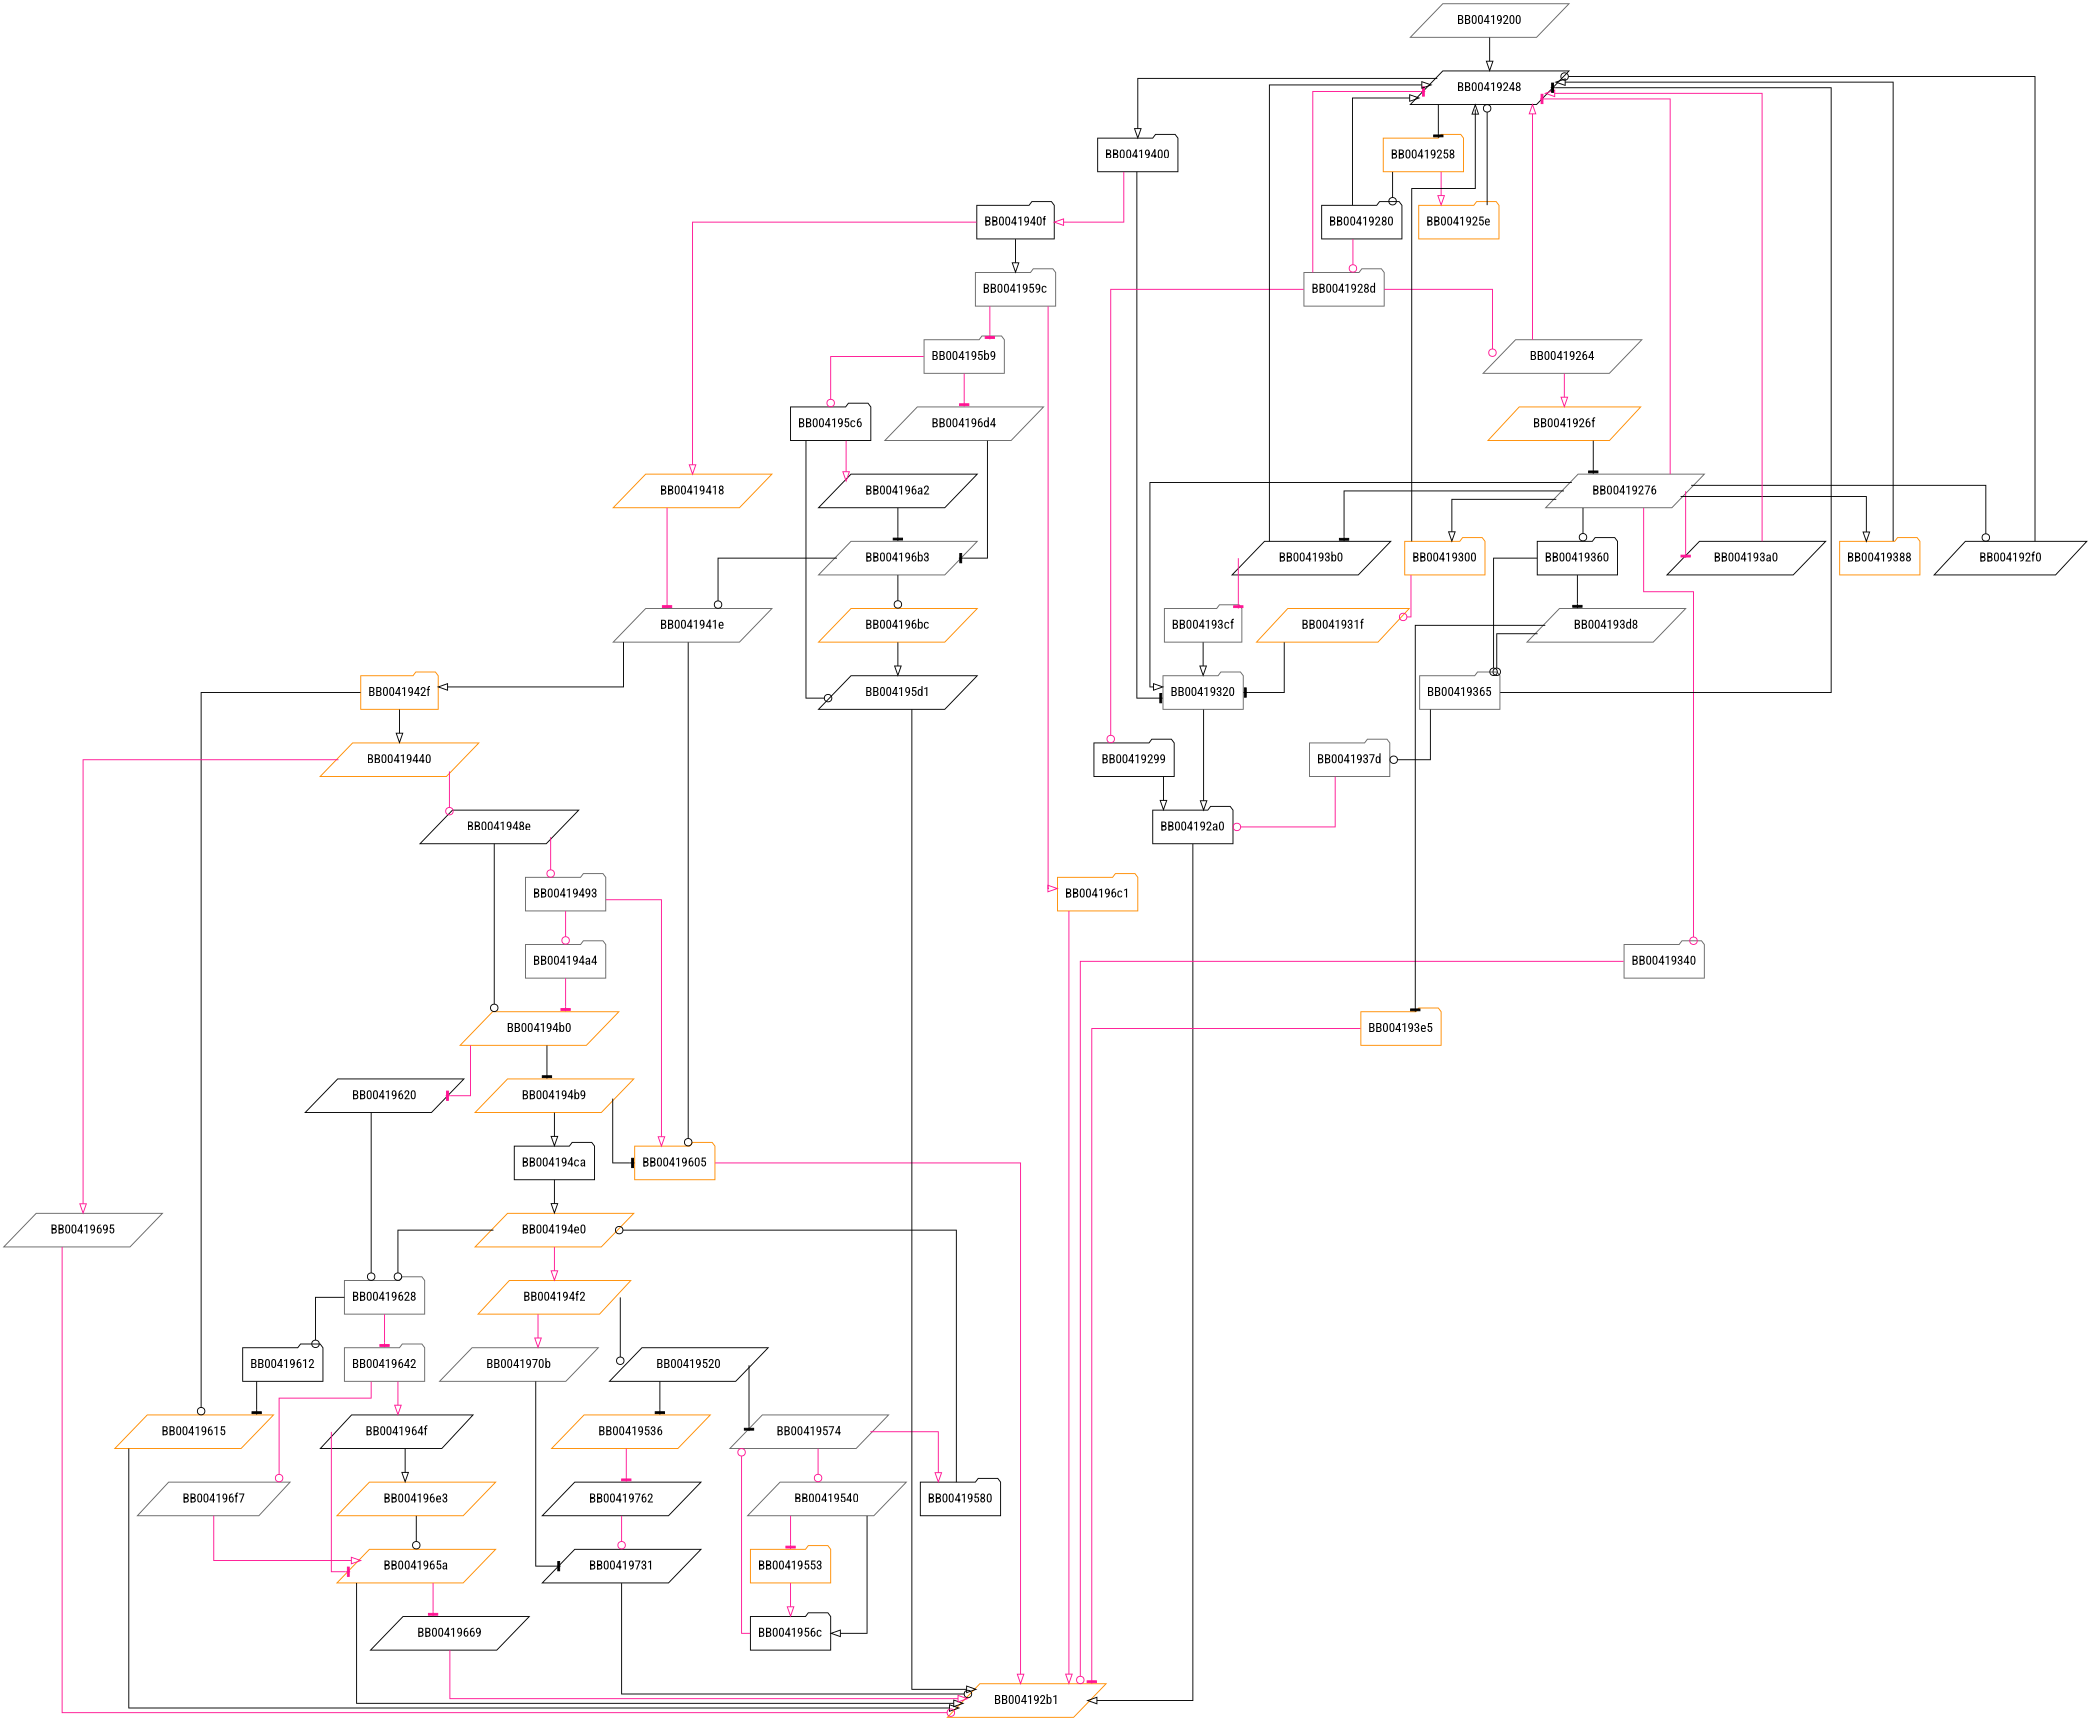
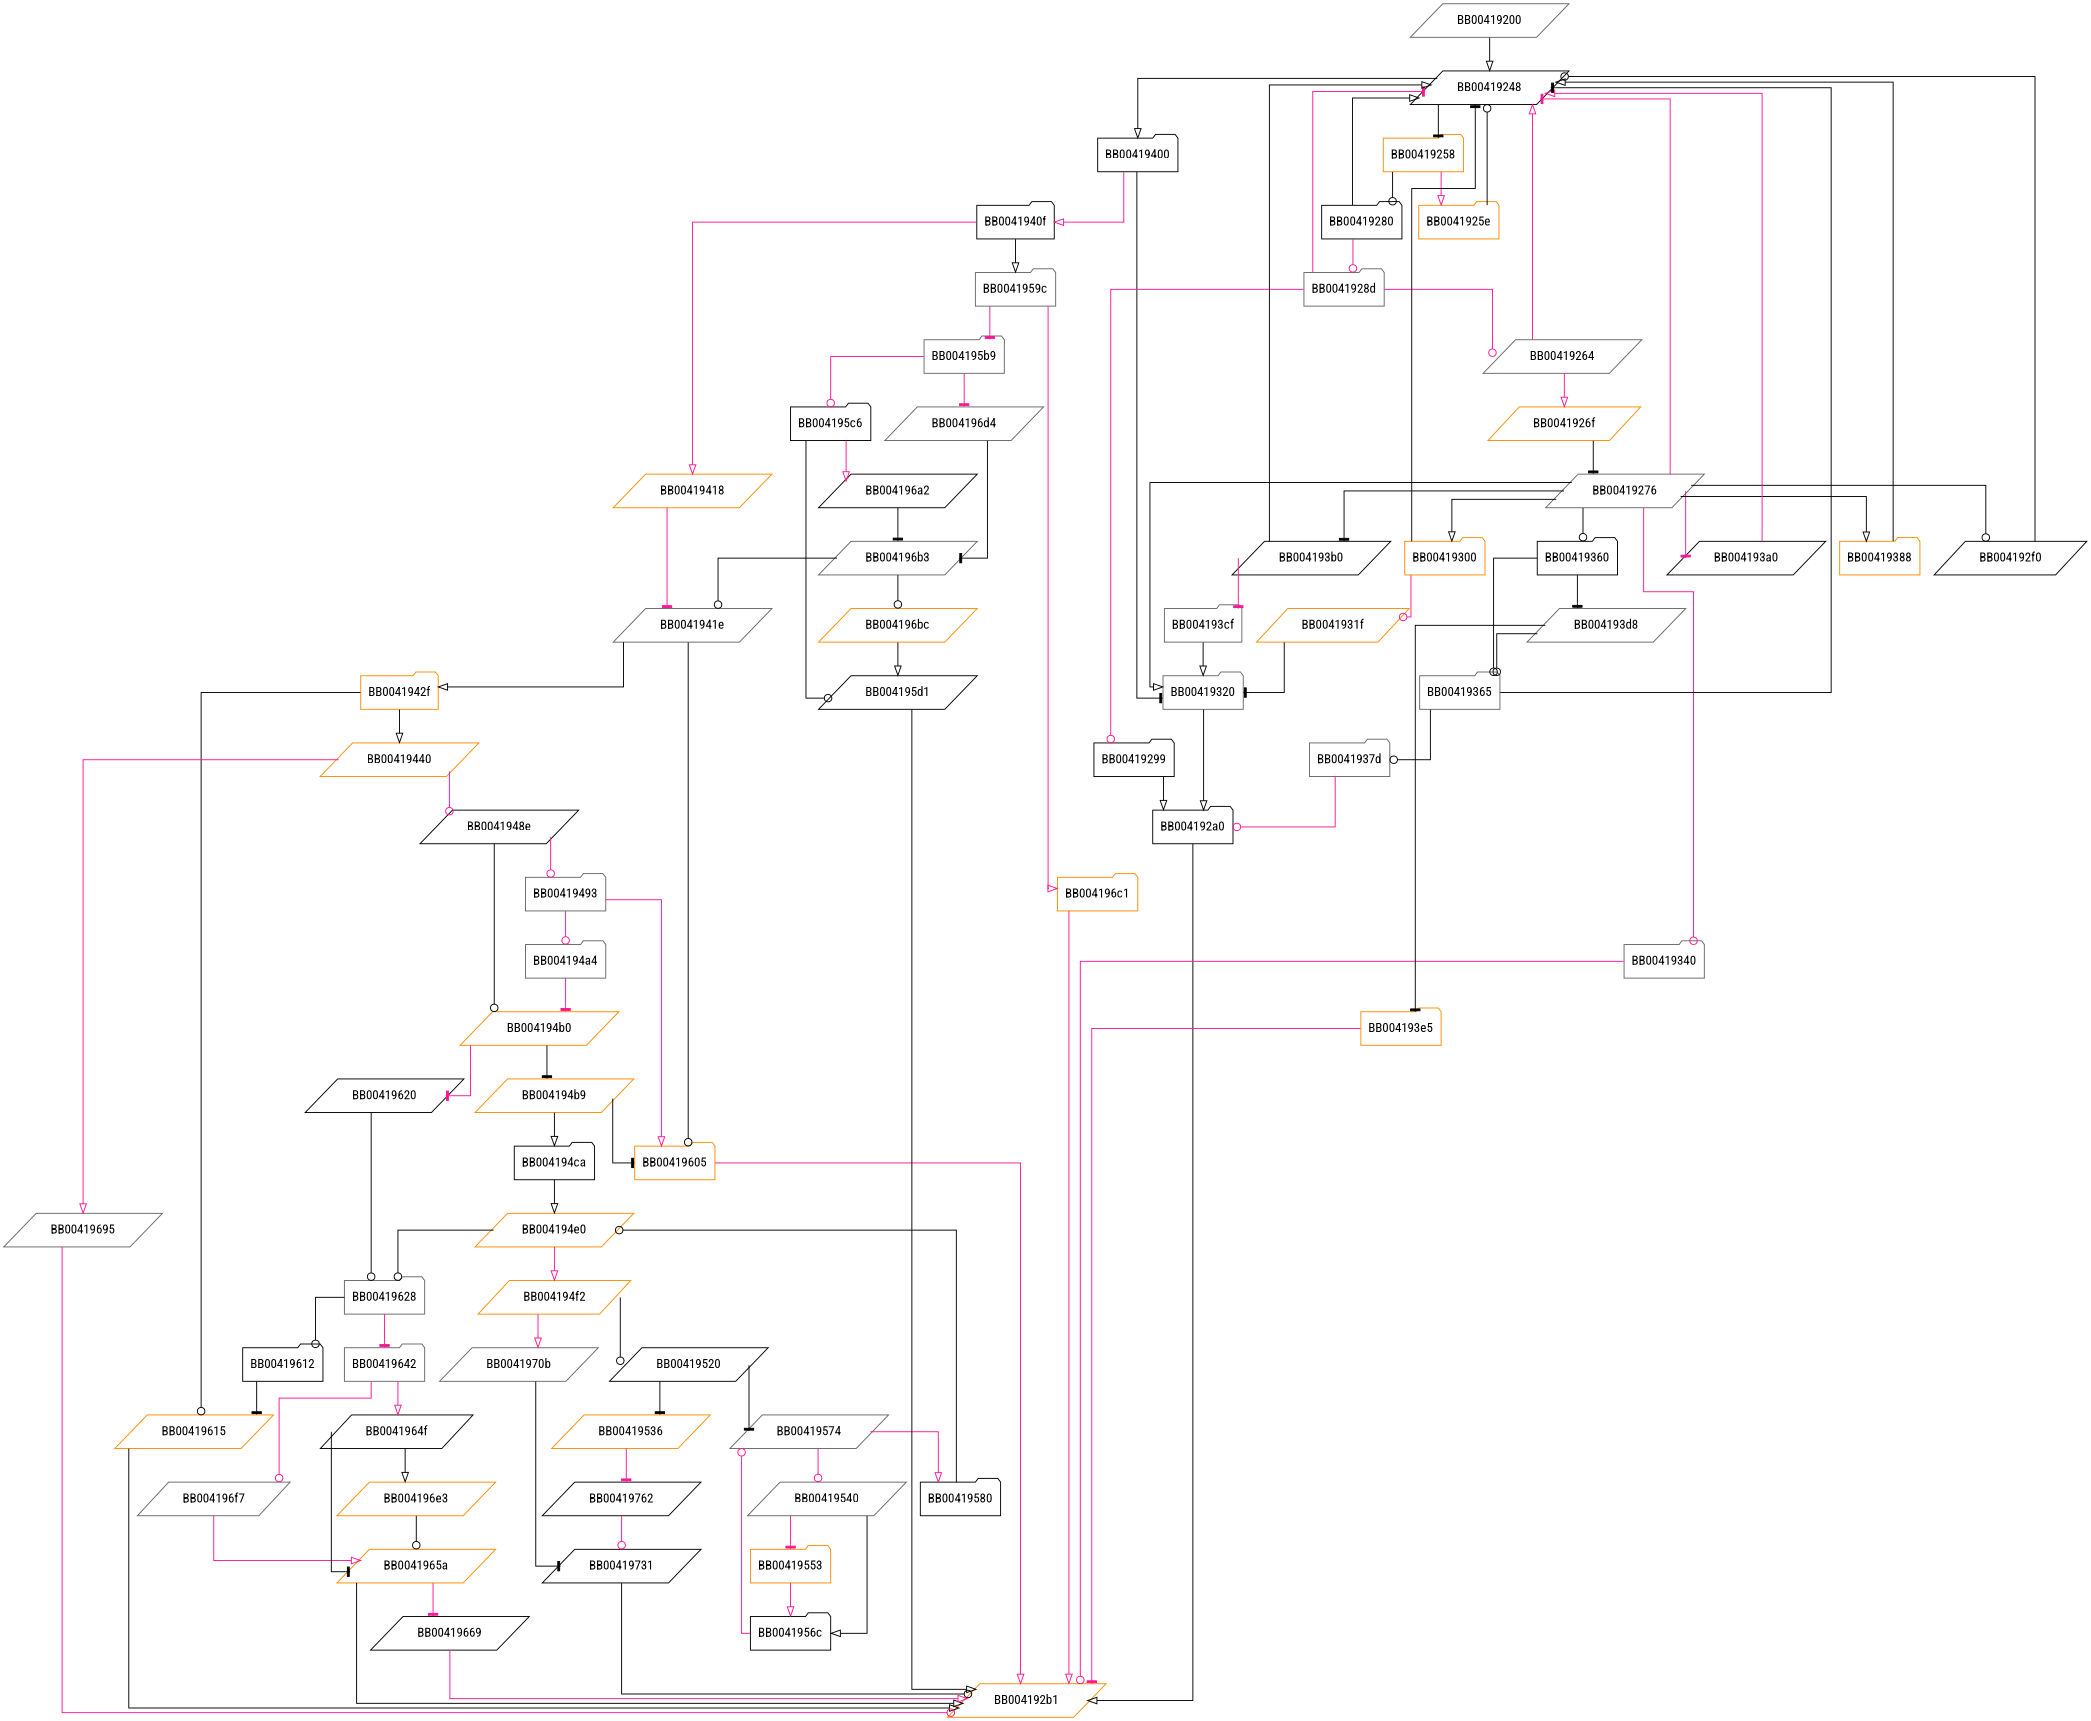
  digraph {
    fontname="Roboto Condensed"
    splines=ortho
    node [color=black fontname="Roboto Condensed" shape=parallelogram]
    edge [arrowhead=onormal color=black fontname="Roboto Condensed"]
    BB00419248
    BB00419200 [color=gray40]
    BB00419400 [shape=folder]
    BB00419258 [color=darkorange shape=folder]
    BB00419320 [color=gray40 shape=folder]
    BB0041940f [shape=folder]
    BB00419280 [shape=folder]
    BB0041925e [color=darkorange shape=folder]
    BB004192a0 [shape=folder]
    BB0041959c [color=gray40 shape=folder]
    BB00419418 [color=darkorange]
    BB0041928d [color=gray40 shape=folder]
    BB00419264 [color=gray40]
    BB00419299 [shape=folder]
    BB0041926f [color=darkorange]
    BB00419276 [color=gray40]
    BB00419340 [color=gray40 shape=folder]
    BB00419300 [color=darkorange shape=folder]
    BB004193b0
    BB004193a0
    BB00419388 [color=darkorange shape=folder]
    BB004192f0
    BB00419360 [shape=folder]
    BB004192b1 [color=darkorange]
    BB0041931f [color=darkorange]
    BB004193cf [color=gray40 shape=folder]
    BB004193d8 [color=gray40]
    BB00419365 [color=gray40 shape=folder]
    BB004193e5 [color=darkorange shape=folder]
    BB0041937d [color=gray40 shape=folder]
    BB004196c1 [color=darkorange shape=folder]
    BB004195b9 [color=gray40 shape=folder]
    BB0041941e [color=gray40]
    BB004196d4 [color=gray40]
    BB004195c6 [shape=folder]
    BB00419605 [color=darkorange shape=folder]
    BB0041942f [color=darkorange shape=folder]
    BB00419615 [color=darkorange]
    BB00419440 [color=darkorange]
    BB00419695 [color=gray40]
    BB0041948e
    BB004194b0 [color=darkorange]
    BB00419493 [color=gray40 shape=folder]
    BB00419620
    BB004194b9 [color=darkorange]
    BB004194a4 [color=gray40 shape=folder]
    BB00419628 [color=gray40 shape=folder]
    BB004194ca [shape=folder]
    BB00419612 [shape=folder]
    BB00419642 [color=gray40 shape=folder]
    BB004194e0 [color=darkorange]
    BB004194f2 [color=darkorange]
    BB0041970b [color=gray40]
    BB00419520
    BB004196f7 [color=gray40]
    BB0041964f
    BB00419731
    BB00419574 [color=gray40]
    BB00419536 [color=darkorange]
    BB00419540 [color=gray40]
    BB00419580 [shape=folder]
    BB00419762
    BB0041956c [shape=folder]
    BB00419553 [color=darkorange shape=folder]
    BB004196b3 [color=gray40]
    BB004196a2
    BB004195d1
    BB004196bc [color=darkorange]
    BB0041965a [color=darkorange]
    BB004196e3 [color=darkorange]
    BB00419669
    BB00419248 -> BB00419400
    BB00419248 -> BB00419258 [arrowhead=tee]
    BB00419200 -> BB00419248
    BB00419400 -> BB00419320 [arrowhead=tee]
    BB00419400 -> BB0041940f [color=deeppink]
    BB00419258 -> BB00419280 [arrowhead=odot]
    BB00419258 -> BB0041925e [color=deeppink]
    BB00419320 -> BB004192a0
    BB0041940f -> BB0041959c
    BB0041940f -> BB00419418 [color=deeppink]
    BB00419280 -> BB00419248
    BB00419280 -> BB0041928d [arrowhead=odot color=deeppink]
    BB0041925e -> BB00419248 [arrowhead=odot]
    BB004192a0 -> BB004192b1
    BB0041959c -> BB004196c1 [color=deeppink]
    BB0041959c -> BB004195b9 [arrowhead=tee color=deeppink]
    BB00419418 -> BB0041941e [arrowhead=tee color=deeppink]
    BB0041928d -> BB00419248 [arrowhead=tee color=deeppink]
    BB0041928d -> BB00419264 [arrowhead=odot color=deeppink]
    BB0041928d -> BB00419299 [arrowhead=odot color=deeppink]
    BB00419264 -> BB00419248 [color=deeppink]
    BB00419264 -> BB0041926f [color=deeppink]
    BB00419299 -> BB004192a0
    BB0041926f -> BB00419276 [arrowhead=tee]
    BB00419276 -> BB00419248 [arrowhead=tee color=deeppink]
    BB00419276 -> BB00419320
    BB00419276 -> BB00419340 [arrowhead=odot color=deeppink]
    BB00419276 -> BB00419300
    BB00419276 -> BB004193b0 [arrowhead=tee]
    BB00419276 -> BB004193a0 [arrowhead=tee color=deeppink]
    BB00419276 -> BB00419388
    BB00419276 -> BB004192f0 [arrowhead=odot]
    BB00419276 -> BB00419360 [arrowhead=odot]
    BB00419340 -> BB004192b1 [arrowhead=odot color=deeppink]
-   BB00419300 -> BB00419248
+   BB00419300 -> BB00419248 [arrowhead=tee]
    BB00419300 -> BB0041931f [arrowhead=odot color=deeppink]
    BB004193b0 -> BB00419248
    BB004193b0 -> BB004193cf [arrowhead=tee color=deeppink]
    BB004193a0 -> BB00419248 [color=deeppink]
    BB00419388 -> BB00419248
    BB004192f0 -> BB00419248 [arrowhead=odot]
    BB00419360 -> BB004193d8 [arrowhead=tee]
    BB00419360 -> BB00419365 [arrowhead=odot]
    BB0041931f -> BB00419320 [arrowhead=tee]
    BB004193cf -> BB00419320
    BB004193d8 -> BB00419365 [arrowhead=odot]
    BB004193d8 -> BB004193e5 [arrowhead=tee]
    BB00419365 -> BB00419248 [arrowhead=tee]
    BB00419365 -> BB0041937d [arrowhead=odot]
    BB004193e5 -> BB004192b1 [arrowhead=tee color=deeppink]
    BB0041937d -> BB004192a0 [arrowhead=odot color=deeppink]
    BB004196c1 -> BB004192b1 [color=deeppink]
    BB004195b9 -> BB004196d4 [arrowhead=tee color=deeppink]
    BB004195b9 -> BB004195c6 [arrowhead=odot color=deeppink]
    BB0041941e -> BB00419605 [arrowhead=odot]
    BB0041941e -> BB0041942f
    BB004196d4 -> BB004196b3 [arrowhead=tee]
    BB004195c6 -> BB004196a2 [color=deeppink]
    BB004195c6 -> BB004195d1 [arrowhead=odot]
    BB00419605 -> BB004192b1 [color=deeppink]
    BB0041942f -> BB00419615 [arrowhead=odot]
    BB0041942f -> BB00419440
    BB00419615 -> BB004192b1
    BB00419440 -> BB00419695 [color=deeppink]
    BB00419440 -> BB0041948e [arrowhead=odot color=deeppink]
    BB00419695 -> BB004192b1 [arrowhead=odot color=deeppink]
    BB0041948e -> BB004194b0 [arrowhead=odot]
    BB0041948e -> BB00419493 [arrowhead=odot color=deeppink]
    BB004194b0 -> BB00419620 [arrowhead=tee color=deeppink]
    BB004194b0 -> BB004194b9 [arrowhead=tee]
    BB00419493 -> BB00419605 [color=deeppink]
    BB00419493 -> BB004194a4 [arrowhead=odot color=deeppink]
    BB00419620 -> BB00419628 [arrowhead=odot]
    BB004194b9 -> BB00419605 [arrowhead=tee]
    BB004194b9 -> BB004194ca
    BB004194a4 -> BB004194b0 [arrowhead=tee color=deeppink]
    BB00419628 -> BB00419612 [arrowhead=odot]
    BB00419628 -> BB00419642 [arrowhead=tee color=deeppink]
    BB004194ca -> BB004194e0
    BB00419612 -> BB00419615 [arrowhead=tee]
    BB00419642 -> BB004196f7 [arrowhead=odot color=deeppink]
    BB00419642 -> BB0041964f [color=deeppink]
    BB004194e0 -> BB00419628 [arrowhead=odot]
    BB004194e0 -> BB004194f2 [color=deeppink]
    BB004194f2 -> BB0041970b [color=deeppink]
    BB004194f2 -> BB00419520 [arrowhead=odot]
    BB0041970b -> BB00419731 [arrowhead=tee]
    BB00419520 -> BB00419574 [arrowhead=tee]
    BB00419520 -> BB00419536 [arrowhead=tee]
    BB004196f7 -> BB0041965a [color=deeppink]
-   BB0041964f -> BB0041965a [arrowhead=tee color=deeppink]
+   BB0041964f -> BB0041965a [arrowhead=tee]
    BB0041964f -> BB004196e3
    BB00419731 -> BB004192b1 [arrowhead=odot]
    BB00419574 -> BB00419540 [arrowhead=odot color=deeppink]
    BB00419574 -> BB00419580 [color=deeppink]
    BB00419536 -> BB00419762 [arrowhead=tee color=deeppink]
    BB00419540 -> BB0041956c
    BB00419540 -> BB00419553 [arrowhead=tee color=deeppink]
    BB00419580 -> BB004194e0 [arrowhead=odot]
    BB00419762 -> BB00419731 [arrowhead=odot color=deeppink]
    BB0041956c -> BB00419574 [arrowhead=odot color=deeppink]
    BB00419553 -> BB0041956c [color=deeppink]
    BB004196b3 -> BB0041941e [arrowhead=odot]
    BB004196b3 -> BB004196bc [arrowhead=odot]
    BB004196a2 -> BB004196b3 [arrowhead=tee]
    BB004195d1 -> BB004192b1
    BB004196bc -> BB004195d1
    BB0041965a -> BB004192b1
    BB0041965a -> BB00419669 [arrowhead=tee color=deeppink]
    BB004196e3 -> BB0041965a [arrowhead=odot]
    BB00419669 -> BB004192b1 [color=deeppink]
  }
